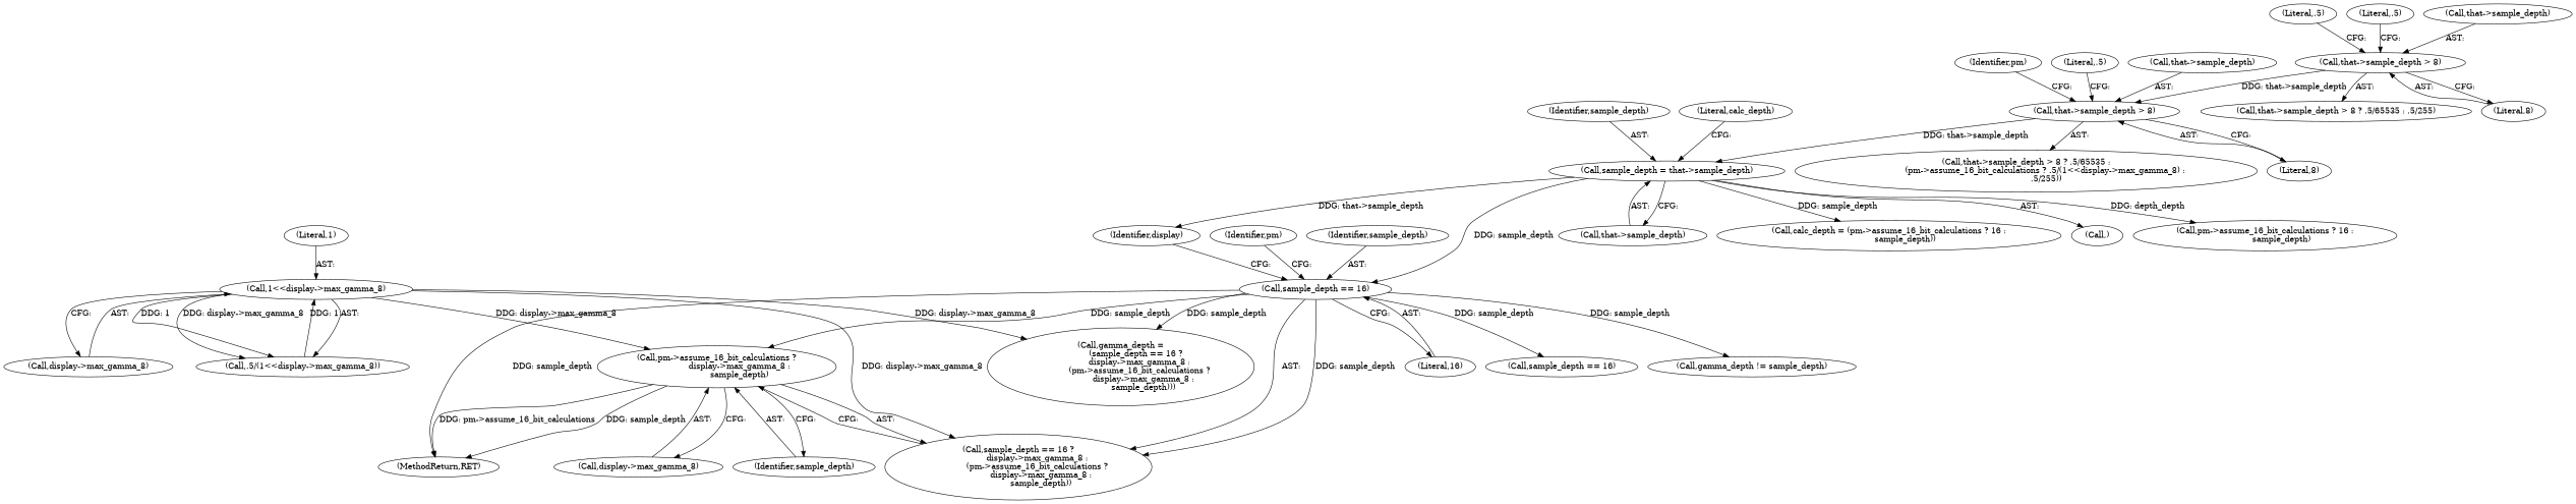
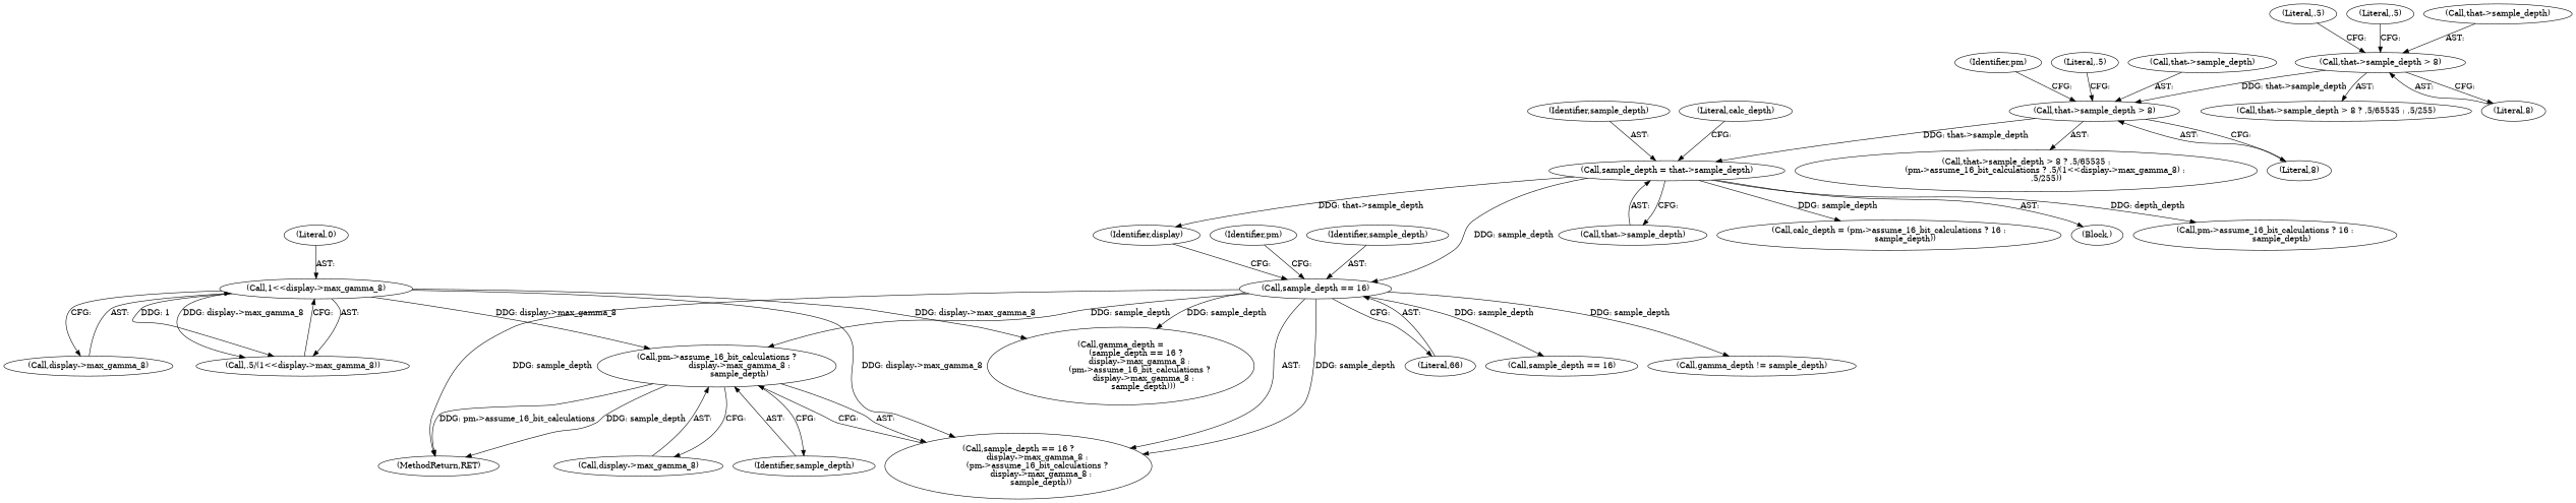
  digraph {
    n1 [label="(Call,pm->assume_16_bit_calculations ?\n                  display->max_gamma_8 :\n                  sample_depth)"]
    n2 [label="(Call,sample_depth == 16 ?\n               display->max_gamma_8 :\n               (pm->assume_16_bit_calculations ?\n                  display->max_gamma_8 :\n                  sample_depth))"]
    n3 [label="(MethodReturn,RET)"]
    n4 [label="(Call,display->max_gamma_8)"]
    n5 [label="(Identifier,sample_depth)"]
    n6 [label="(Call,1<<display->max_gamma_8)"]
    n7 [label="(Call,.5/(1<<display->max_gamma_8))"]
    n8 [label="(Call,display->max_gamma_8)"]
    n9 [label="(Call,gamma_depth =\n            (sample_depth == 16 ?\n               display->max_gamma_8 :\n               (pm->assume_16_bit_calculations ?\n                  display->max_gamma_8 :\n                  sample_depth)))"]
    n10 [label="(Call,sample_depth == 16)"]
-   n11 [label="(Literal,16)"]
+   n11 [label="(Literal,66)"]
    n12 [label="(Call,sample_depth == 16)"]
    n13 [label="(Call,gamma_depth != sample_depth)"]
    n14 [label="(Call,sample_depth = that->sample_depth)"]
    n15 [label="(Call,that->sample_depth)"]
    n16 [label="(Call,calc_depth = (pm->assume_16_bit_calculations ? 16 :\n             sample_depth))"]
-   n17 [label="(Call,)"]
+   n17 [label="(Block,)"]
    n18 [label="(Call,pm->assume_16_bit_calculations ? 16 :\n             sample_depth)"]
    n19 [label="(Identifier,display)"]
    n20 [label="(Call,that->sample_depth > 8)"]
    n21 [label="(Literal,8)"]
    n22 [label="(Call,that->sample_depth > 8 ? .5/65535 :\n               (pm->assume_16_bit_calculations ? .5/(1<<display->max_gamma_8) :\n                .5/255))"]
    n23 [label="(Call,that->sample_depth > 8)"]
    n24 [label="(Literal,8)"]
    n25 [label="(Call,that->sample_depth > 8 ? .5/65535 : .5/255)"]
    n26 [label="(Identifier,pm)"]
    n27 [label="(Identifier,pm)"]
    n28 [label="(Literal,.5)"]
-   n29 [label="(Literal,1)"]
+   n29 [label="(Literal,0)"]
    n30 [label="(Literal,.5)"]
    n31 [label="(Identifier,sample_depth)"]
    n32 [label="(Call,that->sample_depth)"]
    n33 [label="(Identifier,sample_depth)"]
    n34 [label="(Literal,calc_depth)"]
    n35 [label="(Literal,.5)"]
    n36 [label="(Call,that->sample_depth)"]
    n1 -> n2 [label="AST: "]
    n1 -> n3 [label="DDG: pm->assume_16_bit_calculations"]
    n1 -> n3 [label="DDG: sample_depth"]
    n1 -> n4 [label="CFG: "]
    n1 -> n5 [label="CFG: "]
    n2 -> n1 [label="CFG: "]
    n4 -> n1 [label="AST: "]
    n5 -> n1 [label="AST: "]
    n6 -> n1 [label="DDG: display->max_gamma_8"]
    n6 -> n2 [label="DDG: display->max_gamma_8"]
    n6 -> n7 [label="AST: "]
    n6 -> n7 [label="DDG: 1"]
    n6 -> n7 [label="DDG: display->max_gamma_8"]
    n6 -> n8 [label="CFG: "]
    n6 -> n9 [label="DDG: display->max_gamma_8"]
-   n7 -> n6 [label="DDG: 1"]
+   n7 -> n6 [label="CFG: "]
    n8 -> n6 [label="AST: "]
    n10 -> n1 [label="DDG: sample_depth"]
    n10 -> n2 [label="AST: "]
    n10 -> n2 [label="DDG: sample_depth"]
    n10 -> n3 [label="DDG: sample_depth"]
    n10 -> n9 [label="DDG: sample_depth"]
    n10 -> n11 [label="CFG: "]
    n10 -> n12 [label="DDG: sample_depth"]
    n10 -> n13 [label="DDG: sample_depth"]
    n11 -> n10 [label="AST: "]
    n14 -> n10 [label="DDG: sample_depth"]
    n14 -> n15 [label="CFG: "]
    n14 -> n16 [label="DDG: sample_depth"]
    n14 -> n17 [label="AST: "]
    n14 -> n18 [label="DDG: depth_depth"]
    n14 -> n19 [label="DDG: that->sample_depth"]
    n15 -> n14 [label="AST: "]
    n19 -> n10 [label="CFG: "]
    n20 -> n14 [label="DDG: that->sample_depth"]
    n20 -> n21 [label="CFG: "]
    n20 -> n22 [label="AST: "]
    n21 -> n20 [label="AST: "]
    n23 -> n20 [label="DDG: that->sample_depth"]
    n23 -> n24 [label="CFG: "]
    n23 -> n25 [label="AST: "]
    n24 -> n23 [label="AST: "]
    n26 -> n10 [label="CFG: "]
    n27 -> n20 [label="CFG: "]
    n28 -> n23 [label="CFG: "]
    n29 -> n6 [label="AST: "]
    n30 -> n23 [label="CFG: "]
    n31 -> n14 [label="AST: "]
    n32 -> n23 [label="AST: "]
    n33 -> n10 [label="AST: "]
    n34 -> n14 [label="CFG: "]
    n35 -> n20 [label="CFG: "]
    n36 -> n20 [label="AST: "]
  }
